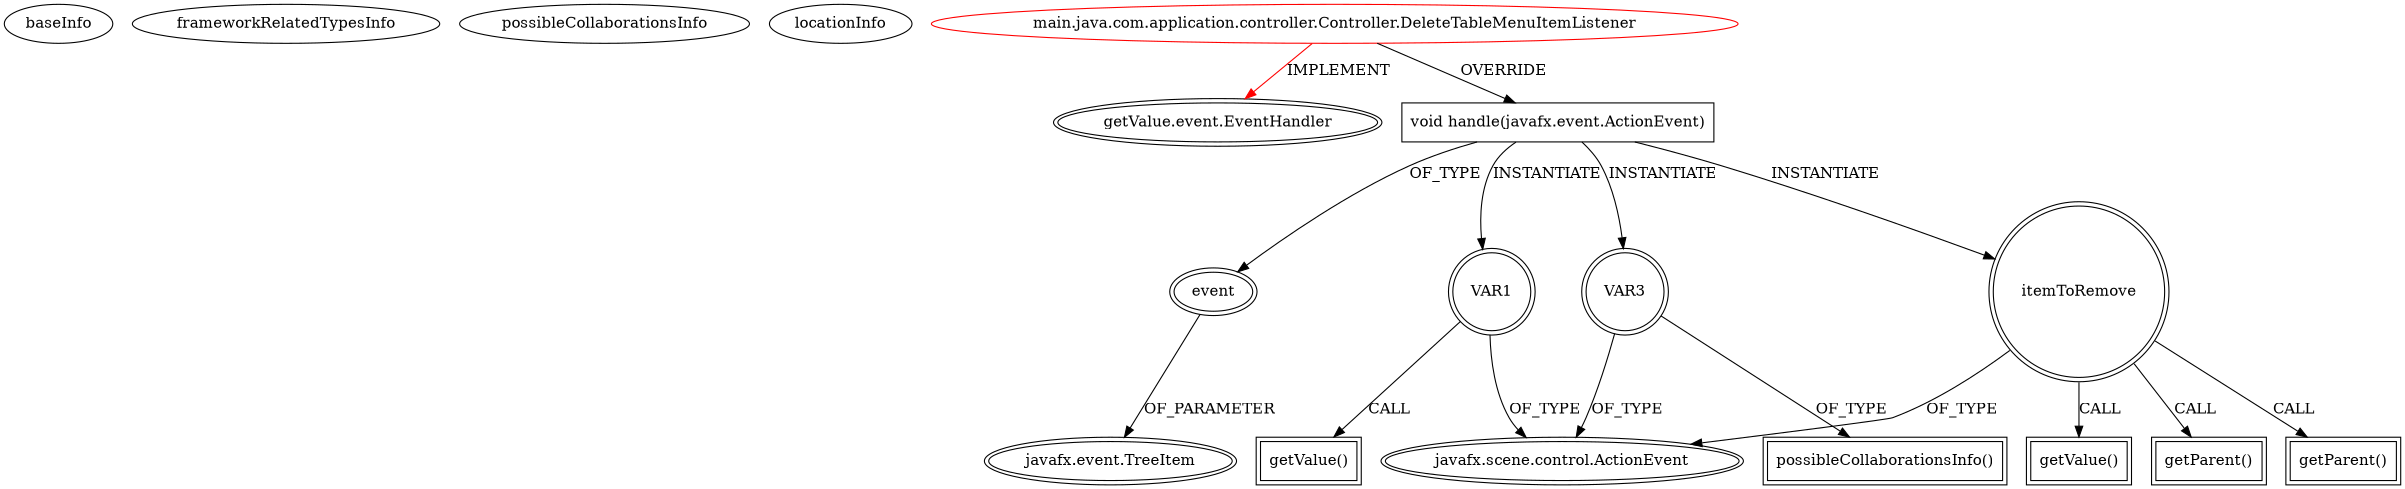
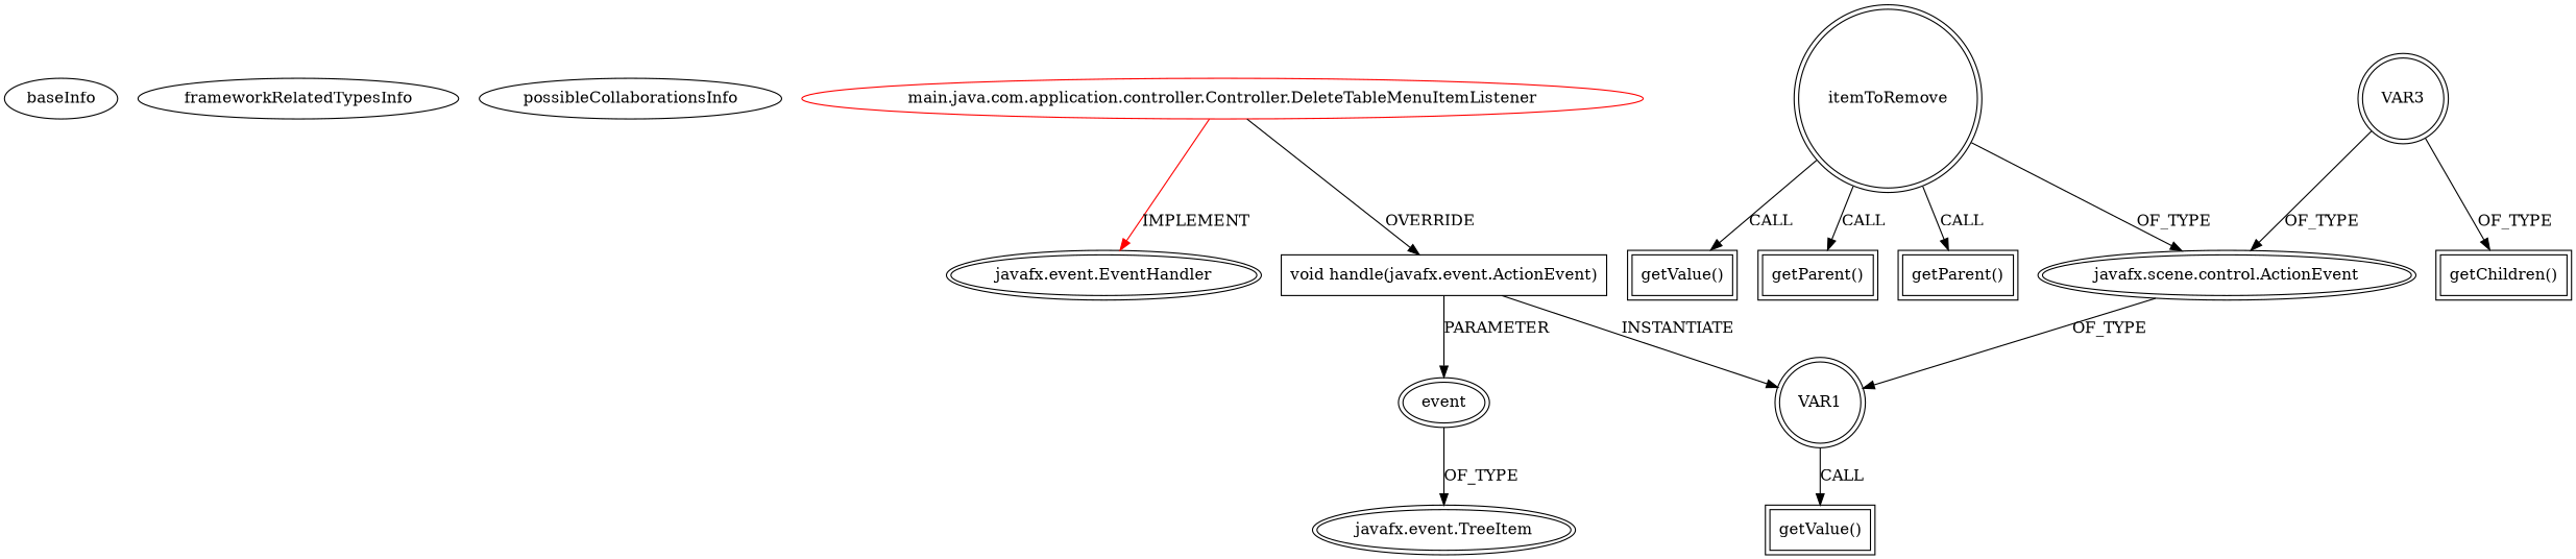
  digraph {
    node [isFrameworkType=true vertexType=INSIDE_CALL peripheries=2]
    baseInfo [category=extension_graph graphId=839 isAnonymous=false possibleRelation=false isFrameworkType="" vertexType="" peripheries=""]
    frameworkRelatedTypesInfo [0="javafx.event.EventHandler" isFrameworkType="" vertexType="" peripheries=""]
    possibleCollaborationsInfo [isFrameworkType="" vertexType="" peripheries=""]
-   locationInfo [contextSignature=DeleteTableMenuItemListener filePath="/Manzzz-DBClient/DBClient-master/src/main/java/com/application/controller/Controller.java" graphId=839 projectName="Manzzz-DBClient" isFrameworkType="" vertexType="" peripheries=""]
    n5 [color=red isFrameworkType=false label="main.java.com.application.controller.Controller.DeleteTableMenuItemListener" vertexType=ROOT_CLIENT_CLASS_DECLARATION peripheries=""]
-   n6 [label="getValue.event.EventHandler" vertexType=FRAMEWORK_INTERFACE_TYPE]
+   n6 [label="javafx.event.EventHandler" vertexType=FRAMEWORK_INTERFACE_TYPE]
    n7 [isFrameworkType=false label="void handle(javafx.event.ActionEvent)" shape=box vertexType=OVERRIDING_METHOD_DECLARATION peripheries=""]
    n8 [label=event vertexType=PARAMETER_DECLARATION]
    n9 [label=itemToRemove shape=circle vertexType=VARIABLE_EXPRESION]
    n10 [label=VAR1 shape=circle vertexType=VARIABLE_EXPRESION]
    n11 [label=VAR3 shape=circle vertexType=VARIABLE_EXPRESION]
    n12 [label="javafx.event.TreeItem" vertexType=FRAMEWORK_CLASS_TYPE]
    n13 [label="javafx.scene.control.ActionEvent" vertexType=FRAMEWORK_CLASS_TYPE]
    n14 [label="getValue()" shape=box]
    n15 [label="getParent()" shape=box]
    n16 [label="getParent()" shape=box]
    n17 [label="getValue()" shape=box]
-   n18 [label="possibleCollaborationsInfo()" shape=box]
+   n18 [label="getChildren()" shape=box]
    n5 -> n6 [color=red label=IMPLEMENT]
    n5 -> n7 [label=OVERRIDE]
-   n7 -> n8 [label=OF_TYPE]
-   n7 -> n9 [label=INSTANTIATE]
+   n7 -> n8 [label=PARAMETER]
    n7 -> n10 [label=INSTANTIATE]
-   n7 -> n11 [label=INSTANTIATE]
-   n8 -> n12 [label=OF_PARAMETER]
+   n8 -> n12 [label=OF_TYPE]
    n9 -> n13 [label=OF_TYPE]
    n9 -> n14 [label=CALL]
    n9 -> n15 [label=CALL]
    n9 -> n16 [label=CALL]
-   n10 -> n13 [label=OF_TYPE]
+   n13 -> n10 [label=OF_TYPE]
    n10 -> n17 [label=CALL]
    n11 -> n13 [label=OF_TYPE]
    n11 -> n18 [label=OF_TYPE]
  }
